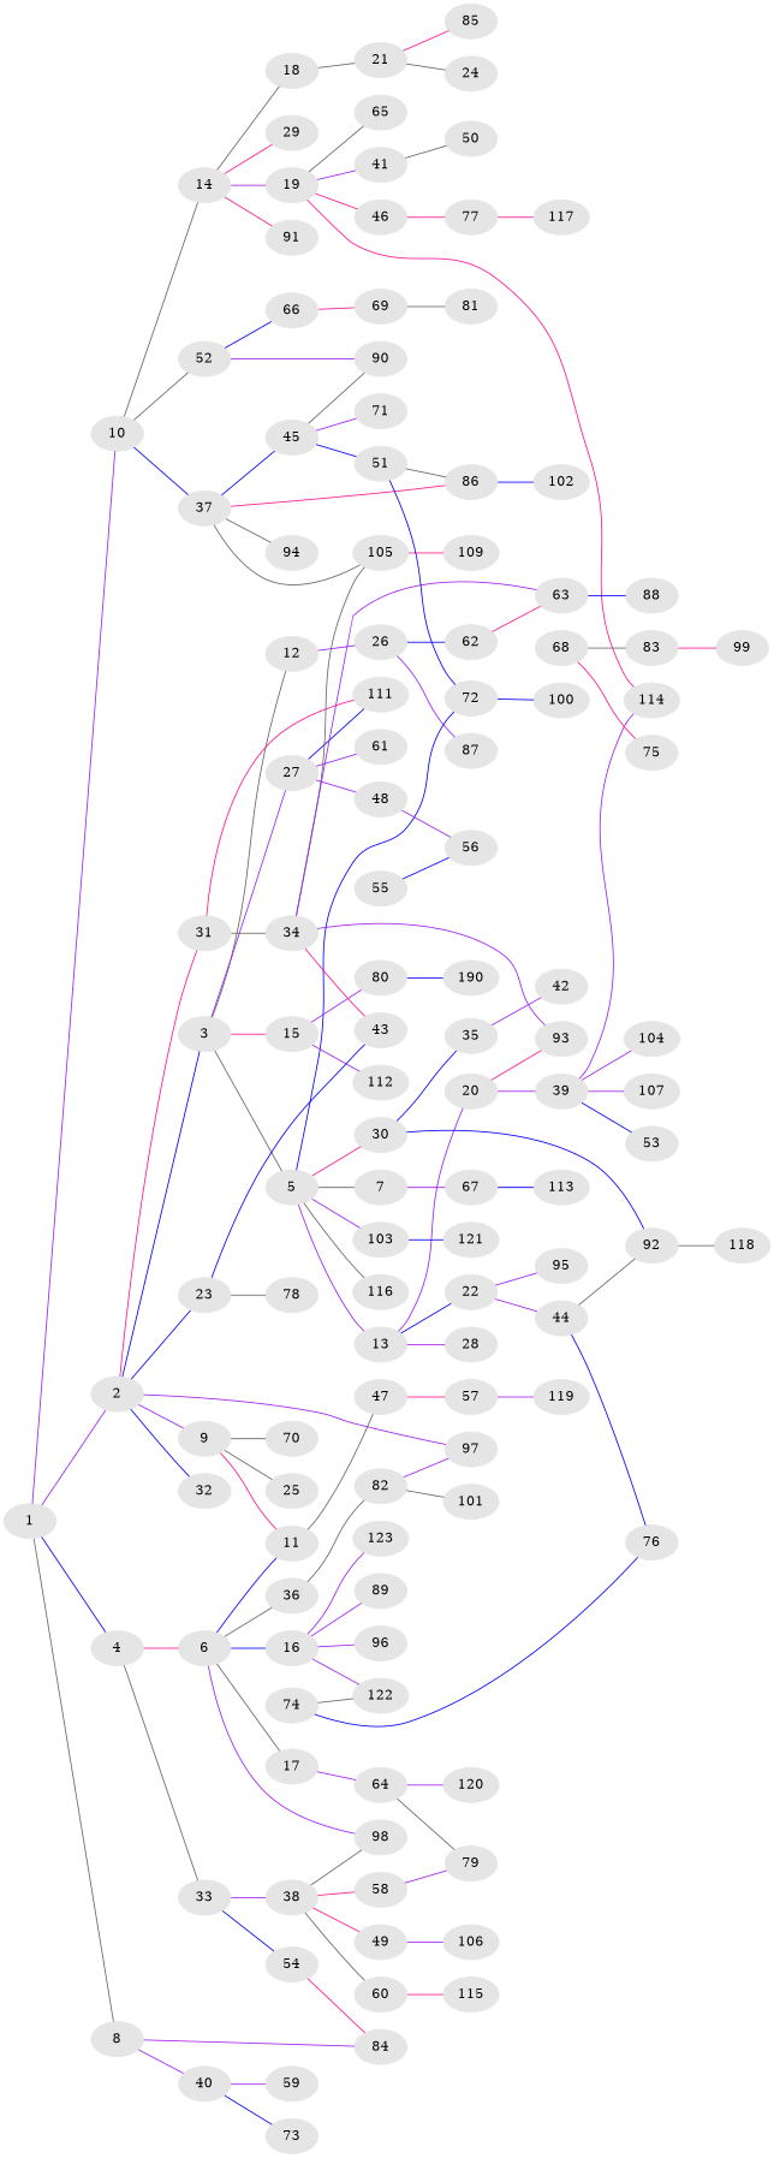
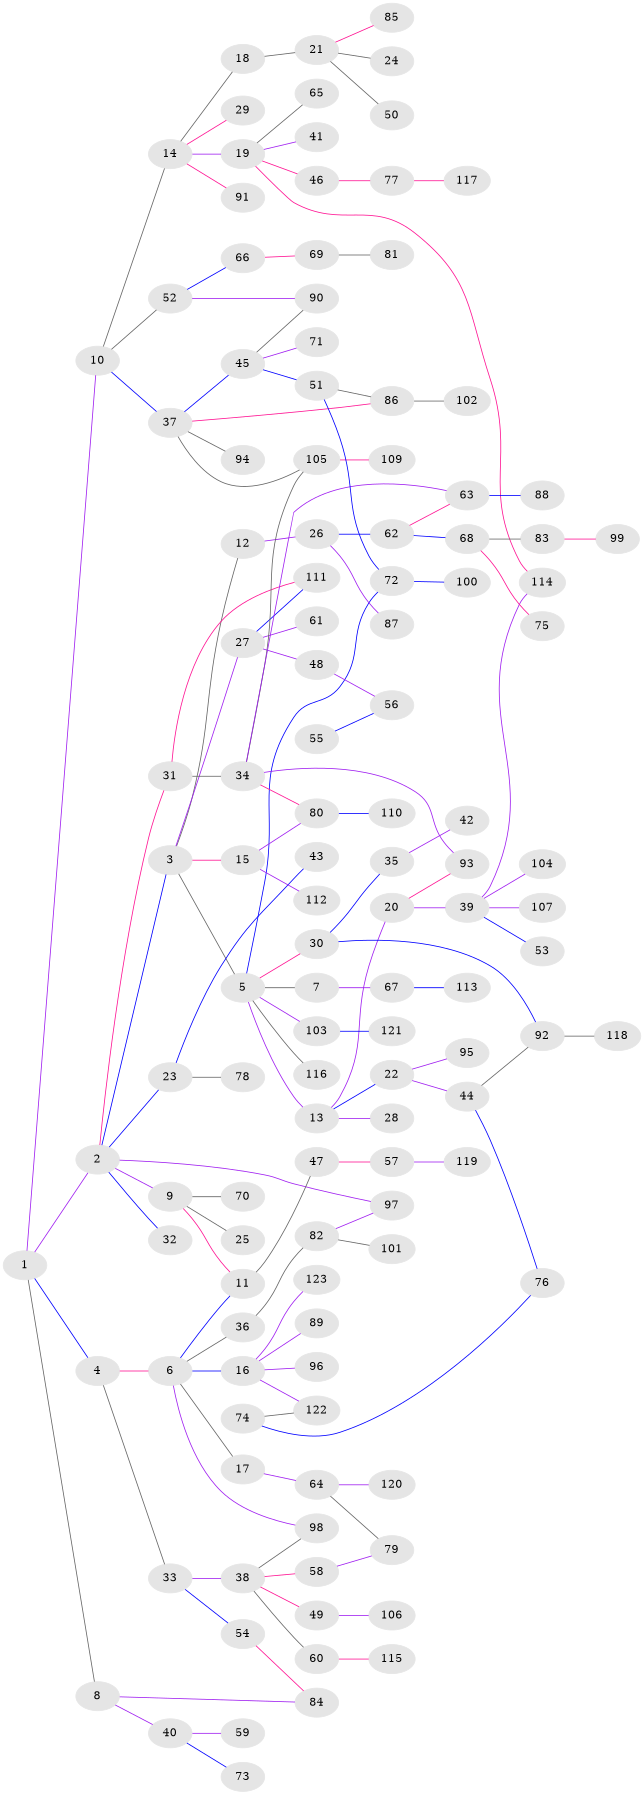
  graph {
    rankdir=LR
    node [color=gray90 style=filled]
    edge [color=purple]
    1
    2
    4
    8
    10
    3
    9
    23
    31
    32
    97
    6
    33
    40
    84
    14
    37
    52
    5
    12
    15
    27
    11
    25
    70
    43
    78
    111
    34
    7
    13
    30
    72
    103
    116
    26
    80
    112
    48
    61
    16
    17
    36
    98
    38
    54
    67
    20
    22
    28
    35
    92
    100
    121
    89
    96
    122
    123
    64
    82
    55
    56
    113
    59
    73
    47
    18
    19
    29
    91
    105
    45
    86
    94
    90
    66
    57
    62
    87
    39
    93
    44
    95
    21
    41
    46
    65
    114
-   110 [label=190]
+   110
    79
    120
    24
    85
    50
    77
    53
    104
    107
    76
    63
    68
    42
    118
    49
    58
    60
    88
    109
    101
    51
    71
    102
    106
    115
    74
    117
    119
    69
    75
    83
    81
    99
    1 -- 2
    1 -- 4 [color=blue]
    1 -- 8 [color=gray40]
    1 -- 10
    2 -- 3 [color=blue]
    2 -- 9
    2 -- 23 [color=blue]
    2 -- 31 [color=deeppink]
    2 -- 32 [color=blue]
    2 -- 97
    4 -- 6 [color=deeppink]
    4 -- 33 [color=gray40]
    8 -- 40
    8 -- 84
    10 -- 14 [color=gray40]
    10 -- 37 [color=blue]
    10 -- 52 [color=gray40]
    3 -- 5 [color=gray40]
    3 -- 12 [color=gray40]
    3 -- 15 [color=deeppink]
    3 -- 27
    9 -- 11 [color=deeppink]
    9 -- 25 [color=gray40]
    9 -- 70 [color=gray40]
    23 -- 43 [color=blue]
    23 -- 78 [color=gray40]
    31 -- 111 [color=deeppink]
    31 -- 34 [color=gray40]
    6 -- 11 [color=blue]
    6 -- 16 [color=blue]
    6 -- 17 [color=gray40]
    6 -- 36 [color=gray40]
    6 -- 98
    33 -- 38
    33 -- 54 [color=blue]
    40 -- 59
    40 -- 73 [color=blue]
    14 -- 18 [color=gray40]
    14 -- 19
    14 -- 29 [color=deeppink]
    14 -- 91 [color=deeppink]
    37 -- 105 [color=gray40]
    37 -- 45 [color=blue]
    37 -- 86 [color=deeppink]
    37 -- 94 [color=gray40]
    52 -- 90
    52 -- 66 [color=blue]
    5 -- 7 [color=gray40]
    5 -- 13
    5 -- 30 [color=deeppink]
    5 -- 72 [color=blue]
    5 -- 103
    5 -- 116 [color=gray40]
    12 -- 26
    15 -- 80
    15 -- 112
    27 -- 111 [color=blue]
    27 -- 48
    27 -- 61
    11 -- 47 [color=gray40]
-   34 -- 43 [color=deeppink]
+   34 -- 80 [color=deeppink]
    34 -- 105 [color=gray40]
    34 -- 93
    34 -- 63
    7 -- 67
    13 -- 20
    13 -- 22 [color=blue]
    13 -- 28
    30 -- 35 [color=blue]
    30 -- 92 [color=blue]
    72 -- 100 [color=blue]
    103 -- 121 [color=blue]
    26 -- 62 [color=blue]
    26 -- 87
    80 -- 110 [color=blue]
    48 -- 56
    16 -- 89
    16 -- 96
    16 -- 122
    16 -- 123
    17 -- 64
    36 -- 82 [color=gray40]
    38 -- 98 [color=gray40]
    38 -- 49 [color=deeppink]
    38 -- 58 [color=deeppink]
    38 -- 60 [color=gray40]
    54 -- 84 [color=deeppink]
    67 -- 113 [color=blue]
    20 -- 39
    20 -- 93 [color=deeppink]
    22 -- 44
    22 -- 95
    35 -- 42
    92 -- 118 [color=gray40]
    64 -- 79 [color=gray40]
    64 -- 120
    82 -- 97
    82 -- 101 [color=gray40]
    55 -- 56 [color=blue]
    47 -- 57 [color=deeppink]
    18 -- 21 [color=gray40]
    19 -- 41
    19 -- 46 [color=deeppink]
    19 -- 65 [color=gray40]
    19 -- 114 [color=deeppink]
    105 -- 109 [color=deeppink]
    45 -- 90 [color=gray40]
    45 -- 51 [color=blue]
    45 -- 71
-   86 -- 102 [color=blue]
+   86 -- 102 [color=gray40]
    66 -- 69 [color=deeppink]
    57 -- 119
    62 -- 63 [color=deeppink]
+   62 -- 68 [color=blue]
    39 -- 114
    39 -- 53 [color=blue]
    39 -- 104
    39 -- 107
    44 -- 92 [color=gray40]
    44 -- 76 [color=blue]
    21 -- 24 [color=gray40]
    21 -- 85 [color=deeppink]
-   41 -- 50 [color=gray40]
+   21 -- 50 [color=gray40]
    46 -- 77 [color=deeppink]
    77 -- 117 [color=deeppink]
    63 -- 88 [color=blue]
    68 -- 75 [color=deeppink]
    68 -- 83 [color=gray40]
    49 -- 106
    58 -- 79
    60 -- 115 [color=deeppink]
    51 -- 72 [color=blue]
    51 -- 86 [color=gray40]
    74 -- 122 [color=gray40]
    74 -- 76 [color=blue]
    69 -- 81 [color=gray40]
    83 -- 99 [color=deeppink]
  }
